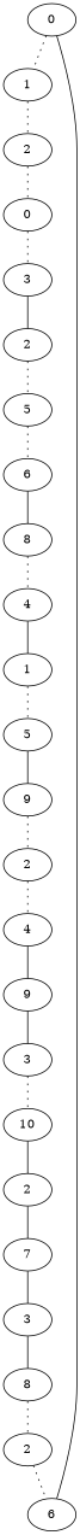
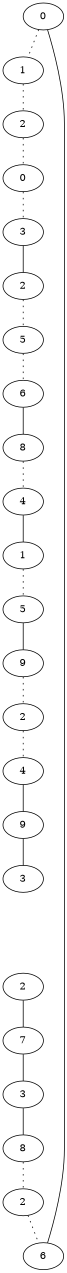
  graph {
    edge [style=dotted]
    n1 [label=0]
    n2 [label=1]
    n3 [label=6]
    n4 [label=2]
    n5 [label=0]
    n6 [label=3]
    n7 [label=2]
    n8 [label=5]
    n9 [label=6]
    n10 [label=8]
    n11 [label=4]
    n12 [label=1]
    n13 [label=5]
    n14 [label=9]
    n15 [label=2]
    n16 [label=4]
    n17 [label=9]
    n18 [label=3]
-   n19 [label=10]
    n20 [label=2]
    n21 [label=7]
    n22 [label=3]
    n23 [label=8]
    n24 [label=2]
    n1 -- n2
    n1 -- n3 [style=""]
    n2 -- n4
    n4 -- n5
    n5 -- n6
    n6 -- n7 [style=""]
    n7 -- n8
    n8 -- n9
    n9 -- n10 [style=""]
    n10 -- n11
    n11 -- n12 [style=""]
    n12 -- n13
    n13 -- n14 [style=""]
    n14 -- n15
    n15 -- n16
    n16 -- n17 [style=""]
    n17 -- n18 [style=""]
-   n18 -- n19
-   n19 -- n20 [style=""]
    n20 -- n21 [style=""]
    n21 -- n22 [style=""]
    n22 -- n23 [style=""]
    n23 -- n24
    n24 -- n3
  }
